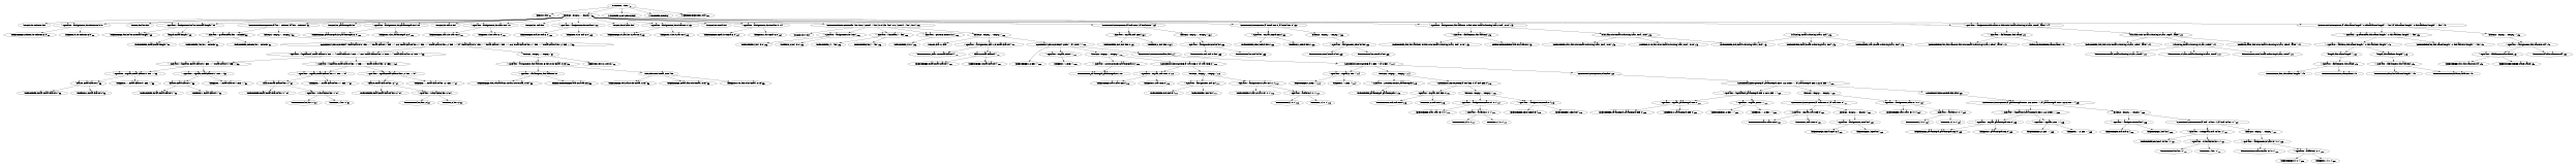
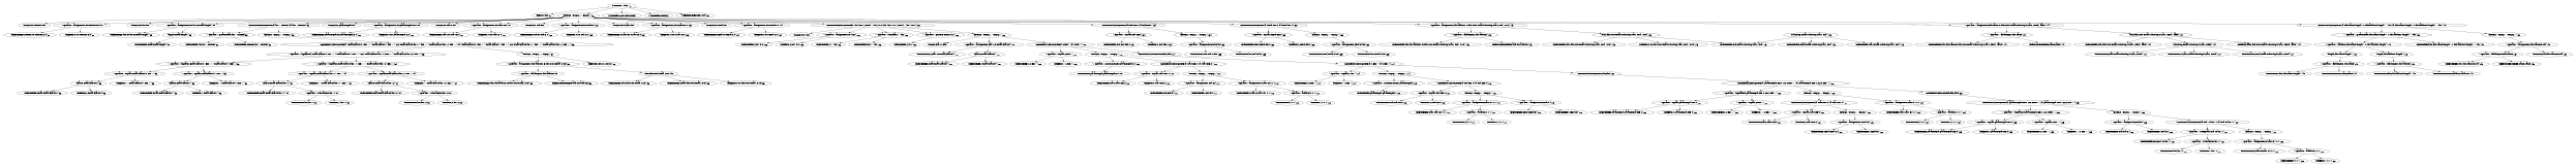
  digraph {
    n1 [label=<(METHOD,&lt;init&gt;)<SUB>87</SUB>>]
    n2 [label=<(PARAM,this)<SUB>87</SUB>>]
    n3 [label=<(BLOCK,&lt;empty&gt;,&lt;empty&gt;)<SUB>87</SUB>>]
    n4 [label=<(MODIFIER,CONSTRUCTOR)>]
    n5 [label=<(MODIFIER,PUBLIC)>]
    n6 [label=<(METHOD_RETURN,void)<SUB>151</SUB>>]
    n7 [label=<(LOCAL,int minLen: int)>]
    n8 [label=<(&lt;operator&gt;.assignment,int minLen = 9)<SUB>88</SUB>>]
    n9 [label=<(LOCAL,int len: int)>]
    n10 [label=<(&lt;operator&gt;.assignment,int len = email.length())<SUB>89</SUB>>]
    n11 [label=<(CONTROL_STRUCTURE,if (len &gt; minLen),if (len &gt; minLen))<SUB>92</SUB>>]
    n12 [label=<(LOCAL,int paramDepth: int)>]
    n13 [label=<(&lt;operator&gt;.assignment,int paramDepth = 0)<SUB>100</SUB>>]
    n14 [label=<(LOCAL,int start: int)>]
    n15 [label=<(&lt;operator&gt;.assignment,int start = 0)<SUB>101</SUB>>]
    n16 [label=<(LOCAL,int end: int)>]
    n17 [label=<(&lt;operator&gt;.assignment,int end = 0)<SUB>102</SUB>>]
    n18 [label=<(LOCAL,int nStart: int)>]
    n19 [label=<(&lt;operator&gt;.assignment,int nStart = 0)<SUB>103</SUB>>]
    n20 [label=<(LOCAL,int nEnd: int)>]
    n21 [label=<(&lt;operator&gt;.assignment,int nEnd = 0)<SUB>104</SUB>>]
    n22 [label=<(CONTROL_STRUCTURE,for (int i = 0; Some(i &lt; len); i++),for (int i = 0; Some(i &lt; len); i++))<SUB>106</SUB>>]
    n23 [label=<(CONTROL_STRUCTURE,if (end == 0),if (end == 0))<SUB>134</SUB>>]
    n24 [label=<(CONTROL_STRUCTURE,if (nEnd == 0),if (nEnd == 0))<SUB>138</SUB>>]
    n25 [label=<(&lt;operator&gt;.assignment,this.address = this.trim(email.substring(start, end), true))<SUB>143</SUB>>]
    n26 [label=<(&lt;operator&gt;.assignment,this.name = this.trim(email.substring(nStart, nEnd), false))<SUB>144</SUB>>]
    n27 [label=<(CONTROL_STRUCTURE,if (this.name.length() + this.address.length() &gt; len),if (this.name.length() + this.address.length() &gt; len))<SUB>148</SUB>>]
    n28 [label=<(IDENTIFIER,minLen,int minLen = 9)<SUB>88</SUB>>]
    n29 [label=<(LITERAL,9,int minLen = 9)<SUB>88</SUB>>]
    n30 [label=<(IDENTIFIER,len,int len = email.length())<SUB>89</SUB>>]
    n31 [label=<(length,email.length())<SUB>89</SUB>>]
    n32 [label=<(&lt;operator&gt;.greaterThan,len &gt; minLen)<SUB>92</SUB>>]
    n33 [label=<(BLOCK,&lt;empty&gt;,&lt;empty&gt;)<SUB>92</SUB>>]
    n34 [label=<(IDENTIFIER,paramDepth,int paramDepth = 0)<SUB>100</SUB>>]
    n35 [label=<(LITERAL,0,int paramDepth = 0)<SUB>100</SUB>>]
    n36 [label=<(IDENTIFIER,start,int start = 0)<SUB>101</SUB>>]
    n37 [label=<(LITERAL,0,int start = 0)<SUB>101</SUB>>]
    n38 [label=<(IDENTIFIER,end,int end = 0)<SUB>102</SUB>>]
    n39 [label=<(LITERAL,0,int end = 0)<SUB>109</SUB>>]
    n40 [label=<(IDENTIFIER,nStart,int nStart = 0)<SUB>103</SUB>>]
    n41 [label=<(LITERAL,0,int nStart = 0)<SUB>103</SUB>>]
    n42 [label=<(IDENTIFIER,nEnd,int nEnd = 0)<SUB>104</SUB>>]
    n43 [label=<(LITERAL,0,int nEnd = 0)<SUB>104</SUB>>]
    n44 [label=<(LOCAL,int i: int)>]
    n45 [label=<(&lt;operator&gt;.assignment,int i = 0)<SUB>106</SUB>>]
    n46 [label=<(&lt;operator&gt;.lessThan,i &lt; len)<SUB>106</SUB>>]
    n47 [label=<(&lt;operator&gt;.postIncrement,i++)<SUB>106</SUB>>]
    n48 [label=<(BLOCK,&lt;empty&gt;,&lt;empty&gt;)<SUB>106</SUB>>]
    n49 [label=<(&lt;operator&gt;.equals,end == 0)<SUB>134</SUB>>]
    n50 [label=<(BLOCK,&lt;empty&gt;,&lt;empty&gt;)<SUB>134</SUB>>]
    n51 [label=<(&lt;operator&gt;.equals,nEnd == 0)<SUB>138</SUB>>]
    n52 [label=<(BLOCK,&lt;empty&gt;,&lt;empty&gt;)<SUB>138</SUB>>]
    n53 [label=<(&lt;operator&gt;.fieldAccess,this.address)<SUB>143</SUB>>]
    n54 [label=<(trim,this.trim(email.substring(start, end), true))<SUB>143</SUB>>]
    n55 [label=<(&lt;operator&gt;.fieldAccess,this.name)<SUB>144</SUB>>]
    n56 [label=<(trim,this.trim(email.substring(nStart, nEnd), false))<SUB>144</SUB>>]
    n57 [label=<(&lt;operator&gt;.greaterThan,this.name.length() + this.address.length() &gt; len)<SUB>148</SUB>>]
    n58 [label=<(BLOCK,&lt;empty&gt;,&lt;empty&gt;)<SUB>148</SUB>>]
    n59 [label=<(IDENTIFIER,email,email.length())<SUB>89</SUB>>]
    n60 [label=<(IDENTIFIER,len,len &gt; minLen)<SUB>92</SUB>>]
    n61 [label=<(IDENTIFIER,minLen,len &gt; minLen)<SUB>92</SUB>>]
    n62 [label=<(CONTROL_STRUCTURE,if ((email.charAt(0) == '&lt;' || email.charAt(1) == '&lt;') &amp;&amp; (email.charAt(len - 1) == '&gt;' || email.charAt(len - 2) == '&gt;')),if ((email.charAt(0) == '&lt;' || email.charAt(1) == '&lt;') &amp;&amp; (email.charAt(len - 1) == '&gt;' || email.charAt(len - 2) == '&gt;')))<SUB>93</SUB>>]
    n63 [label=<(&lt;operator&gt;.logicalAnd,(email.charAt(0) == '&lt;' || email.charAt(1) == '&lt;') &amp;&amp; (email.charAt(len - 1) == '&gt;' || email.charAt(len - 2) == '&gt;'))<SUB>93</SUB>>]
    n64 [label=<(BLOCK,&lt;empty&gt;,&lt;empty&gt;)<SUB>94</SUB>>]
    n65 [label=<(&lt;operator&gt;.logicalOr,email.charAt(0) == '&lt;' || email.charAt(1) == '&lt;')<SUB>93</SUB>>]
    n66 [label=<(&lt;operator&gt;.logicalOr,email.charAt(len - 1) == '&gt;' || email.charAt(len - 2) == '&gt;')<SUB>94</SUB>>]
    n67 [label=<(&lt;operator&gt;.assignment,this.address = this.trim(email, true))<SUB>95</SUB>>]
    n68 [label=<(RETURN,return;,return;)<SUB>96</SUB>>]
    n69 [label=<(&lt;operator&gt;.equals,email.charAt(0) == '&lt;')<SUB>93</SUB>>]
    n70 [label=<(&lt;operator&gt;.equals,email.charAt(1) == '&lt;')<SUB>93</SUB>>]
    n71 [label=<(&lt;operator&gt;.equals,email.charAt(len - 1) == '&gt;')<SUB>94</SUB>>]
    n72 [label=<(&lt;operator&gt;.equals,email.charAt(len - 2) == '&gt;')<SUB>94</SUB>>]
    n73 [label=<(charAt,email.charAt(0))<SUB>93</SUB>>]
    n74 [label=<(LITERAL,'&lt;',email.charAt(0) == '&lt;')<SUB>93</SUB>>]
    n75 [label=<(charAt,email.charAt(1))<SUB>93</SUB>>]
    n76 [label=<(LITERAL,'&lt;',email.charAt(1) == '&lt;')<SUB>93</SUB>>]
    n77 [label=<(IDENTIFIER,email,email.charAt(0))<SUB>93</SUB>>]
    n78 [label=<(LITERAL,0,email.charAt(0))<SUB>93</SUB>>]
    n79 [label=<(IDENTIFIER,email,email.charAt(1))<SUB>93</SUB>>]
    n80 [label=<(LITERAL,1,email.charAt(1))<SUB>93</SUB>>]
    n81 [label=<(charAt,email.charAt(len - 1))<SUB>94</SUB>>]
    n82 [label=<(LITERAL,'&gt;',email.charAt(len - 1) == '&gt;')<SUB>94</SUB>>]
    n83 [label=<(charAt,email.charAt(len - 2))<SUB>94</SUB>>]
    n84 [label=<(LITERAL,'&gt;',email.charAt(len - 2) == '&gt;')<SUB>94</SUB>>]
    n85 [label=<(IDENTIFIER,email,email.charAt(len - 1))<SUB>94</SUB>>]
    n86 [label=<(&lt;operator&gt;.subtraction,len - 1)<SUB>94</SUB>>]
    n87 [label=<(IDENTIFIER,len,len - 1)<SUB>94</SUB>>]
    n88 [label=<(LITERAL,1,len - 1)<SUB>94</SUB>>]
    n89 [label=<(IDENTIFIER,email,email.charAt(len - 2))<SUB>94</SUB>>]
    n90 [label=<(&lt;operator&gt;.subtraction,len - 2)<SUB>94</SUB>>]
    n91 [label=<(IDENTIFIER,len,len - 2)<SUB>94</SUB>>]
    n92 [label=<(LITERAL,2,len - 2)<SUB>94</SUB>>]
    n93 [label=<(&lt;operator&gt;.fieldAccess,this.address)<SUB>95</SUB>>]
    n94 [label=<(trim,this.trim(email, true))<SUB>95</SUB>>]
    n95 [label=<(IDENTIFIER,this,this.address = this.trim(email, true))<SUB>95</SUB>>]
    n96 [label=<(FIELD_IDENTIFIER,address,address)<SUB>95</SUB>>]
    n97 [label=<(IDENTIFIER,this,this.trim(email, true))<SUB>95</SUB>>]
    n98 [label=<(IDENTIFIER,email,this.trim(email, true))<SUB>95</SUB>>]
    n99 [label=<(LITERAL,true,this.trim(email, true))<SUB>95</SUB>>]
    n100 [label=<(IDENTIFIER,i,int i = 0)<SUB>106</SUB>>]
    n101 [label=<(LITERAL,0,int i = 0)<SUB>103</SUB>>]
    n102 [label=<(IDENTIFIER,i,i &lt; len)<SUB>106</SUB>>]
    n103 [label=<(IDENTIFIER,len,i &lt; len)<SUB>106</SUB>>]
    n104 [label=<(IDENTIFIER,i,i++)<SUB>106</SUB>>]
    n105 [label=<(LOCAL,char c: char)>]
    n106 [label=<(&lt;operator&gt;.assignment,char c = email.charAt(i))<SUB>107</SUB>>]
    n107 [label=<(CONTROL_STRUCTURE,if (c == '('),if (c == '('))<SUB>108</SUB>>]
    n108 [label=<(IDENTIFIER,c,char c = email.charAt(i))<SUB>107</SUB>>]
    n109 [label=<(charAt,email.charAt(i))<SUB>107</SUB>>]
    n110 [label=<(&lt;operator&gt;.equals,c == '(')<SUB>108</SUB>>]
    n111 [label=<(BLOCK,&lt;empty&gt;,&lt;empty&gt;)<SUB>108</SUB>>]
    n112 [label=<(CONTROL_STRUCTURE,else,else)<SUB>114</SUB>>]
    n113 [label=<(IDENTIFIER,email,email.charAt(i))<SUB>107</SUB>>]
    n114 [label=<(IDENTIFIER,i,email.charAt(i))<SUB>107</SUB>>]
    n115 [label=<(IDENTIFIER,c,c == '(')<SUB>108</SUB>>]
    n116 [label=<(LITERAL,'(',c == '(')<SUB>108</SUB>>]
    n117 [label=<(&lt;operator&gt;.postIncrement,paramDepth++)<SUB>109</SUB>>]
    n118 [label=<(CONTROL_STRUCTURE,if (start == 0),if (start == 0))<SUB>110</SUB>>]
    n119 [label=<(CONTROL_STRUCTURE,if (c == ')'),if (c == ')'))<SUB>114</SUB>>]
    n120 [label=<(IDENTIFIER,paramDepth,paramDepth++)<SUB>109</SUB>>]
    n121 [label=<(&lt;operator&gt;.equals,start == 0)<SUB>110</SUB>>]
    n122 [label=<(BLOCK,&lt;empty&gt;,&lt;empty&gt;)<SUB>110</SUB>>]
    n123 [label=<(IDENTIFIER,start,start == 0)<SUB>110</SUB>>]
    n124 [label=<(LITERAL,0,start == 0)<SUB>110</SUB>>]
    n125 [label=<(&lt;operator&gt;.assignment,end = i)<SUB>111</SUB>>]
    n126 [label=<(&lt;operator&gt;.assignment,nStart = i + 1)<SUB>112</SUB>>]
    n127 [label=<(IDENTIFIER,end,end = i)<SUB>111</SUB>>]
    n128 [label=<(IDENTIFIER,i,end = i)<SUB>111</SUB>>]
    n129 [label=<(IDENTIFIER,nStart,nStart = i + 1)<SUB>112</SUB>>]
    n130 [label=<(&lt;operator&gt;.addition,i + 1)<SUB>112</SUB>>]
    n131 [label=<(IDENTIFIER,i,i + 1)<SUB>112</SUB>>]
    n132 [label=<(LITERAL,1,i + 1)<SUB>112</SUB>>]
    n133 [label=<(&lt;operator&gt;.equals,c == ')')<SUB>114</SUB>>]
    n134 [label=<(BLOCK,&lt;empty&gt;,&lt;empty&gt;)<SUB>114</SUB>>]
    n135 [label=<(CONTROL_STRUCTURE,else,else)<SUB>120</SUB>>]
    n136 [label=<(IDENTIFIER,c,c == ')')<SUB>114</SUB>>]
    n137 [label=<(LITERAL,')',c == ')')<SUB>114</SUB>>]
    n138 [label=<(&lt;operator&gt;.postDecrement,paramDepth--)<SUB>115</SUB>>]
    n139 [label=<(CONTROL_STRUCTURE,if (end == 0),if (end == 0))<SUB>116</SUB>>]
    n140 [label=<(CONTROL_STRUCTURE,if (paramDepth == 0 &amp;&amp; c == '&lt;'),if (paramDepth == 0 &amp;&amp; c == '&lt;'))<SUB>120</SUB>>]
    n141 [label=<(IDENTIFIER,paramDepth,paramDepth--)<SUB>115</SUB>>]
    n142 [label=<(&lt;operator&gt;.equals,end == 0)<SUB>116</SUB>>]
    n143 [label=<(BLOCK,&lt;empty&gt;,&lt;empty&gt;)<SUB>116</SUB>>]
    n144 [label=<(IDENTIFIER,end,end == 0)<SUB>116</SUB>>]
    n145 [label=<(LITERAL,0,end == 0)<SUB>116</SUB>>]
    n146 [label=<(&lt;operator&gt;.assignment,start = i + 1)<SUB>117</SUB>>]
    n147 [label=<(&lt;operator&gt;.assignment,nEnd = i)<SUB>118</SUB>>]
    n148 [label=<(IDENTIFIER,start,start = i + 1)<SUB>117</SUB>>]
    n149 [label=<(&lt;operator&gt;.addition,i + 1)<SUB>117</SUB>>]
    n150 [label=<(IDENTIFIER,nEnd,nEnd = i)<SUB>118</SUB>>]
    n151 [label=<(IDENTIFIER,i,nEnd = i)<SUB>118</SUB>>]
    n152 [label=<(IDENTIFIER,i,i + 1)<SUB>117</SUB>>]
    n153 [label=<(LITERAL,1,i + 1)<SUB>117</SUB>>]
    n154 [label=<(&lt;operator&gt;.logicalAnd,paramDepth == 0 &amp;&amp; c == '&lt;')<SUB>120</SUB>>]
    n155 [label=<(BLOCK,&lt;empty&gt;,&lt;empty&gt;)<SUB>120</SUB>>]
    n156 [label=<(CONTROL_STRUCTURE,else,else)<SUB>125</SUB>>]
    n157 [label=<(&lt;operator&gt;.equals,paramDepth == 0)<SUB>120</SUB>>]
    n158 [label=<(&lt;operator&gt;.equals,c == '&lt;')<SUB>120</SUB>>]
    n159 [label=<(CONTROL_STRUCTURE,if (start == 0),if (start == 0))<SUB>121</SUB>>]
    n160 [label=<(&lt;operator&gt;.assignment,start = i + 1)<SUB>124</SUB>>]
    n161 [label=<(CONTROL_STRUCTURE,if (paramDepth == 0 &amp;&amp; c == '&gt;'),if (paramDepth == 0 &amp;&amp; c == '&gt;'))<SUB>125</SUB>>]
    n162 [label=<(IDENTIFIER,paramDepth,paramDepth == 0)<SUB>120</SUB>>]
    n163 [label=<(LITERAL,0,paramDepth == 0)<SUB>120</SUB>>]
    n164 [label=<(IDENTIFIER,c,c == '&lt;')<SUB>120</SUB>>]
    n165 [label=<(LITERAL,'&lt;',c == '&lt;')<SUB>120</SUB>>]
    n166 [label=<(&lt;operator&gt;.equals,start == 0)<SUB>121</SUB>>]
    n167 [label=<(BLOCK,&lt;empty&gt;,&lt;empty&gt;)<SUB>121</SUB>>]
    n168 [label=<(IDENTIFIER,start,start = i + 1)<SUB>124</SUB>>]
    n169 [label=<(&lt;operator&gt;.addition,i + 1)<SUB>124</SUB>>]
    n170 [label=<(IDENTIFIER,start,start == 0)<SUB>121</SUB>>]
    n171 [label=<(LITERAL,0,start == 0)<SUB>121</SUB>>]
    n172 [label=<(&lt;operator&gt;.assignment,nEnd = i)<SUB>122</SUB>>]
    n173 [label=<(IDENTIFIER,nEnd,nEnd = i)<SUB>122</SUB>>]
    n174 [label=<(IDENTIFIER,i,nEnd = i)<SUB>122</SUB>>]
    n175 [label=<(IDENTIFIER,i,i + 1)<SUB>124</SUB>>]
    n176 [label=<(LITERAL,1,i + 1)<SUB>124</SUB>>]
    n177 [label=<(&lt;operator&gt;.logicalAnd,paramDepth == 0 &amp;&amp; c == '&gt;')<SUB>125</SUB>>]
    n178 [label=<(BLOCK,&lt;empty&gt;,&lt;empty&gt;)<SUB>125</SUB>>]
    n179 [label=<(&lt;operator&gt;.equals,paramDepth == 0)<SUB>125</SUB>>]
    n180 [label=<(&lt;operator&gt;.equals,c == '&gt;')<SUB>125</SUB>>]
    n181 [label=<(&lt;operator&gt;.assignment,end = i)<SUB>126</SUB>>]
    n182 [label=<(CONTROL_STRUCTURE,if (end != len - 1),if (end != len - 1))<SUB>127</SUB>>]
    n183 [label=<(IDENTIFIER,paramDepth,paramDepth == 0)<SUB>125</SUB>>]
    n184 [label=<(LITERAL,0,paramDepth == 0)<SUB>125</SUB>>]
    n185 [label=<(IDENTIFIER,c,c == '&gt;')<SUB>125</SUB>>]
    n186 [label=<(LITERAL,'&gt;',c == '&gt;')<SUB>125</SUB>>]
    n187 [label=<(IDENTIFIER,end,end = i)<SUB>126</SUB>>]
    n188 [label=<(IDENTIFIER,i,end = i)<SUB>126</SUB>>]
    n189 [label=<(&lt;operator&gt;.notEquals,end != len - 1)<SUB>127</SUB>>]
    n190 [label=<(BLOCK,&lt;empty&gt;,&lt;empty&gt;)<SUB>127</SUB>>]
    n191 [label=<(IDENTIFIER,end,end != len - 1)<SUB>127</SUB>>]
    n192 [label=<(&lt;operator&gt;.subtraction,len - 1)<SUB>127</SUB>>]
    n193 [label=<(&lt;operator&gt;.assignment,nStart = i + 1)<SUB>128</SUB>>]
    n194 [label=<(IDENTIFIER,len,len - 1)<SUB>127</SUB>>]
    n195 [label=<(LITERAL,1,len - 1)<SUB>127</SUB>>]
    n196 [label=<(IDENTIFIER,nStart,nStart = i + 1)<SUB>128</SUB>>]
    n197 [label=<(&lt;operator&gt;.addition,i + 1)<SUB>128</SUB>>]
    n198 [label=<(IDENTIFIER,i,i + 1)<SUB>128</SUB>>]
    n199 [label=<(LITERAL,1,i + 1)<SUB>128</SUB>>]
    n200 [label=<(IDENTIFIER,end,end == 0)<SUB>134</SUB>>]
    n201 [label=<(LITERAL,0,end == 0)<SUB>134</SUB>>]
    n202 [label=<(&lt;operator&gt;.assignment,end = len)<SUB>135</SUB>>]
    n203 [label=<(IDENTIFIER,end,end = len)<SUB>135</SUB>>]
    n204 [label=<(IDENTIFIER,len,end = len)<SUB>135</SUB>>]
    n205 [label=<(IDENTIFIER,nEnd,nEnd == 0)<SUB>138</SUB>>]
    n206 [label=<(LITERAL,0,nEnd == 0)<SUB>138</SUB>>]
    n207 [label=<(&lt;operator&gt;.assignment,nEnd = len)<SUB>139</SUB>>]
    n208 [label=<(IDENTIFIER,nEnd,nEnd = len)<SUB>139</SUB>>]
    n209 [label=<(IDENTIFIER,len,nEnd = len)<SUB>139</SUB>>]
    n210 [label=<(IDENTIFIER,this,this.address = this.trim(email.substring(start, end), true))<SUB>143</SUB>>]
    n211 [label=<(FIELD_IDENTIFIER,address,address)<SUB>143</SUB>>]
    n212 [label=<(IDENTIFIER,this,this.trim(email.substring(start, end), true))<SUB>143</SUB>>]
    n213 [label=<(LITERAL,true,this.trim(email.substring(start, end), true))<SUB>143</SUB>>]
    n214 [label=<(IDENTIFIER,end,email.substring(start, end))<SUB>143</SUB>>]
    n215 [label=<(substring,email.substring(start, end))<SUB>143</SUB>>]
    n216 [label=<(IDENTIFIER,email,email.substring(start, end))<SUB>143</SUB>>]
    n217 [label=<(IDENTIFIER,start,email.substring(start, end))<SUB>143</SUB>>]
    n218 [label=<(IDENTIFIER,this,this.name = this.trim(email.substring(nStart, nEnd), false))<SUB>144</SUB>>]
    n219 [label=<(FIELD_IDENTIFIER,name,name)<SUB>144</SUB>>]
    n220 [label=<(IDENTIFIER,this,this.trim(email.substring(nStart, nEnd), false))<SUB>144</SUB>>]
    n221 [label=<(substring,email.substring(nStart, nEnd))<SUB>144</SUB>>]
    n222 [label=<(LITERAL,false,this.trim(email.substring(nStart, nEnd), false))<SUB>144</SUB>>]
    n223 [label=<(IDENTIFIER,email,email.substring(nStart, nEnd))<SUB>144</SUB>>]
    n224 [label=<(IDENTIFIER,nStart,email.substring(nStart, nEnd))<SUB>144</SUB>>]
    n225 [label=<(IDENTIFIER,nEnd,email.substring(nStart, nEnd))<SUB>144</SUB>>]
    n226 [label=<(&lt;operator&gt;.addition,this.name.length() + this.address.length())<SUB>148</SUB>>]
    n227 [label=<(IDENTIFIER,len,this.name.length() + this.address.length() &gt; len)<SUB>148</SUB>>]
    n228 [label=<(&lt;operator&gt;.assignment,this.name = null)<SUB>149</SUB>>]
    n229 [label=<(length,this.name.length())<SUB>148</SUB>>]
    n230 [label=<(length,this.address.length())<SUB>148</SUB>>]
    n231 [label=<(&lt;operator&gt;.fieldAccess,this.name)<SUB>148</SUB>>]
    n232 [label=<(&lt;operator&gt;.fieldAccess,this.address)<SUB>148</SUB>>]
    n233 [label=<(IDENTIFIER,this,this.name.length())<SUB>148</SUB>>]
    n234 [label=<(FIELD_IDENTIFIER,name,name)<SUB>148</SUB>>]
    n235 [label=<(IDENTIFIER,this,this.address.length())<SUB>148</SUB>>]
    n236 [label=<(FIELD_IDENTIFIER,address,address)<SUB>148</SUB>>]
    n237 [label=<(&lt;operator&gt;.fieldAccess,this.name)<SUB>149</SUB>>]
    n238 [label=<(LITERAL,null,this.name = null)<SUB>149</SUB>>]
    n239 [label=<(IDENTIFIER,this,this.name = null)<SUB>149</SUB>>]
    n240 [label=<(FIELD_IDENTIFIER,name,name)<SUB>149</SUB>>]
    n1 -> n2
    n1 -> n3
    n1 -> n4
    n1 -> n5
    n1 -> n6
    n3 -> n7
    n3 -> n8
    n3 -> n9
    n3 -> n10
    n3 -> n11
    n3 -> n12
    n3 -> n13
    n3 -> n14
    n3 -> n15
    n3 -> n16
    n3 -> n17
    n3 -> n18
    n3 -> n19
    n3 -> n20
    n3 -> n21
    n3 -> n22
    n3 -> n23
    n3 -> n24
    n3 -> n25
    n3 -> n26
    n3 -> n27
    n8 -> n28
    n8 -> n29
    n10 -> n30
    n10 -> n31
    n11 -> n32
    n11 -> n33
    n13 -> n34
    n13 -> n35
    n15 -> n36
    n15 -> n37
    n17 -> n38
    n17 -> n39
    n19 -> n40
    n19 -> n41
    n21 -> n42
    n21 -> n43
    n22 -> n44
    n22 -> n45
    n22 -> n46
    n22 -> n47
    n22 -> n48
    n23 -> n49
    n23 -> n50
    n24 -> n51
    n24 -> n52
    n25 -> n53
    n25 -> n54
    n26 -> n55
    n26 -> n56
    n27 -> n57
    n27 -> n58
    n31 -> n59
    n32 -> n60
    n32 -> n61
    n33 -> n62
    n45 -> n100
    n45 -> n101
    n46 -> n102
    n46 -> n103
    n47 -> n104
    n48 -> n105
    n48 -> n106
    n48 -> n107
    n49 -> n200
    n49 -> n201
    n50 -> n202
    n51 -> n205
    n51 -> n206
    n52 -> n207
    n53 -> n210
    n53 -> n211
    n54 -> n212
    n54 -> n213
    n54 -> n214
    n55 -> n218
    n55 -> n219
    n56 -> n220
    n56 -> n221
    n56 -> n222
    n57 -> n226
    n57 -> n227
    n58 -> n228
    n62 -> n63
    n62 -> n64
    n63 -> n65
    n63 -> n66
    n64 -> n67
    n64 -> n68
    n65 -> n69
    n65 -> n70
    n66 -> n71
    n66 -> n72
    n67 -> n93
    n67 -> n94
    n69 -> n73
    n69 -> n74
    n70 -> n75
    n70 -> n76
    n71 -> n81
    n71 -> n82
    n72 -> n83
    n72 -> n84
    n73 -> n77
    n73 -> n78
    n75 -> n79
    n75 -> n80
    n81 -> n85
    n81 -> n86
    n83 -> n89
    n83 -> n90
    n86 -> n87
    n86 -> n88
    n90 -> n91
    n90 -> n92
    n93 -> n95
    n93 -> n96
    n94 -> n97
    n94 -> n98
    n94 -> n99
    n106 -> n108
    n106 -> n109
    n107 -> n110
    n107 -> n111
    n107 -> n112
    n109 -> n113
    n109 -> n114
-   n107 -> n115
+   n110 -> n115
    n110 -> n116
    n111 -> n117
    n111 -> n118
    n112 -> n119
    n117 -> n120
    n118 -> n121
    n118 -> n122
    n119 -> n133
    n119 -> n134
    n119 -> n135
    n121 -> n123
    n121 -> n124
    n122 -> n125
    n122 -> n126
    n125 -> n127
    n125 -> n128
    n126 -> n129
    n126 -> n130
    n130 -> n131
    n130 -> n132
    n133 -> n136
    n133 -> n137
    n134 -> n138
    n134 -> n139
    n135 -> n140
    n138 -> n141
    n139 -> n142
    n139 -> n143
    n140 -> n154
    n140 -> n155
    n140 -> n156
    n142 -> n144
    n142 -> n145
    n143 -> n146
    n143 -> n147
    n146 -> n148
    n146 -> n149
    n147 -> n150
    n147 -> n151
    n149 -> n152
    n149 -> n153
    n154 -> n157
    n154 -> n158
    n155 -> n159
    n155 -> n160
    n156 -> n161
    n157 -> n162
    n157 -> n163
    n158 -> n164
    n158 -> n165
    n159 -> n166
    n159 -> n167
    n160 -> n168
    n160 -> n169
    n161 -> n177
    n161 -> n178
    n166 -> n170
    n166 -> n171
    n167 -> n172
    n169 -> n175
    n169 -> n176
    n172 -> n173
    n172 -> n174
    n177 -> n179
    n177 -> n180
    n178 -> n181
    n178 -> n182
    n179 -> n183
    n179 -> n184
    n180 -> n185
    n180 -> n186
    n181 -> n187
    n181 -> n188
    n182 -> n189
    n182 -> n190
    n189 -> n191
    n189 -> n192
    n190 -> n193
    n192 -> n194
    n192 -> n195
    n193 -> n196
    n193 -> n197
    n197 -> n198
    n197 -> n199
    n202 -> n203
    n202 -> n204
    n207 -> n208
    n207 -> n209
    n215 -> n214
    n215 -> n216
    n215 -> n217
    n221 -> n223
    n221 -> n224
    n221 -> n225
    n226 -> n229
    n226 -> n230
    n228 -> n237
    n228 -> n238
    n229 -> n231
    n230 -> n232
    n231 -> n233
    n231 -> n234
    n232 -> n235
    n232 -> n236
    n237 -> n239
    n237 -> n240
  }
